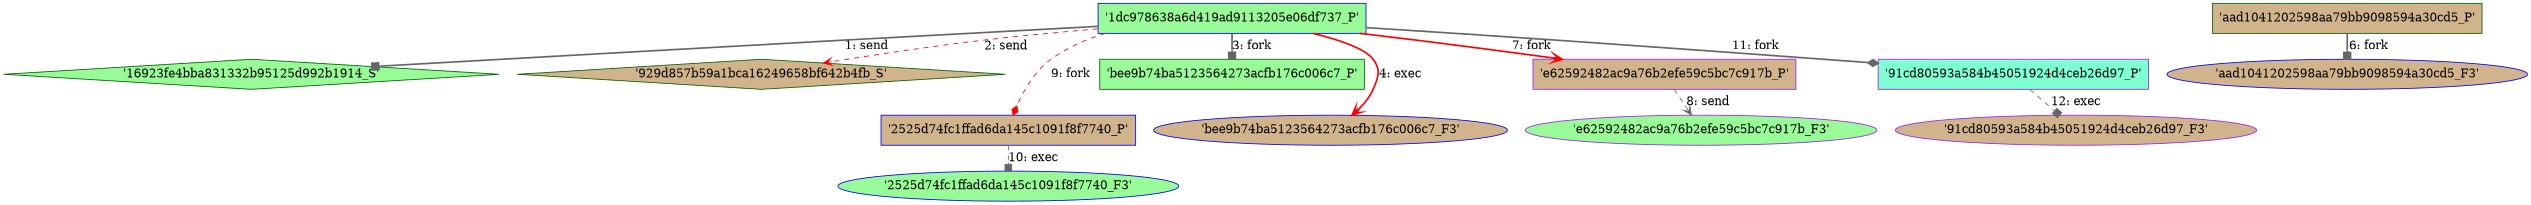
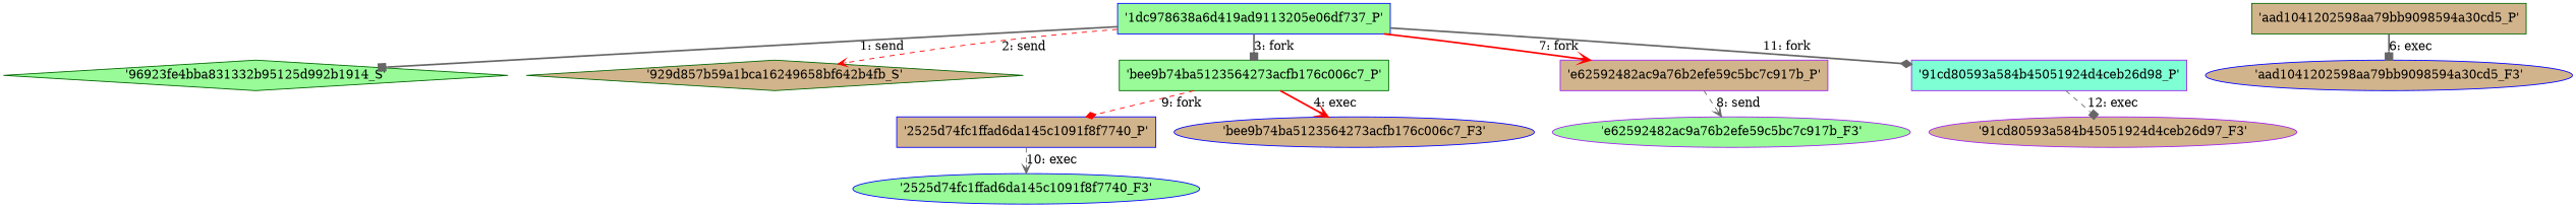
  digraph {
    engine=neato
    fixedsize=false
    fontsize=10
    nodesep=0.3
    rankdir=TB
    ranksep=0
    splines=true
    node [color=blue fillcolor=tan node_type=Process shape=box style=filled]
    edge [arrowhead=box color=gray40 style=bold]
-   "'96923fe4bba831332b95125d992b1914_S'" [color=darkgreen fillcolor=palegreen node_type=Socket shape=diamond label="'16923fe4bba831332b95125d992b1914_S'"]
+   "'96923fe4bba831332b95125d992b1914_S'" [color=darkgreen fillcolor=palegreen node_type=Socket shape=diamond]
    "'1dc978638a6d419ad9113205e06df737_P'" [fillcolor=palegreen]
    "'929d857b59a1bca16249658bf642b4fb_S'" [color=darkgreen node_type=Socket shape=diamond]
    "'bee9b74ba5123564273acfb176c006c7_P'" [color=darkgreen fillcolor=palegreen]
    "'e62592482ac9a76b2efe59c5bc7c917b_P'" [color=purple]
    "'2525d74fc1ffad6da145c1091f8f7740_P'"
-   "'91cd80593a584b45051924d4ceb26d97_P'" [color=purple fillcolor=aquamarine]
+   "'91cd80593a584b45051924d4ceb26d97_P'" [color=purple fillcolor=aquamarine label="'91cd80593a584b45051924d4ceb26d98_P'"]
    "'bee9b74ba5123564273acfb176c006c7_F3'" [node_type=File shape=ellipse]
    "'aad1041202598aa79bb9098594a30cd5_P'" [color=darkgreen]
    "'aad1041202598aa79bb9098594a30cd5_F3'" [node_type=File shape=ellipse]
    "'e62592482ac9a76b2efe59c5bc7c917b_F3'" [color=purple fillcolor=palegreen node_type=File shape=ellipse]
    "'2525d74fc1ffad6da145c1091f8f7740_F3'" [fillcolor=palegreen node_type=File shape=ellipse]
    "'91cd80593a584b45051924d4ceb26d97_F3'" [color=purple node_type=File shape=ellipse]
    "'1dc978638a6d419ad9113205e06df737_P'" -> "'96923fe4bba831332b95125d992b1914_S'" [label="1: send"]
    "'1dc978638a6d419ad9113205e06df737_P'" -> "'929d857b59a1bca16249658bf642b4fb_S'" [arrowhead=vee color=red label="2: send" style=dashed]
    "'1dc978638a6d419ad9113205e06df737_P'" -> "'bee9b74ba5123564273acfb176c006c7_P'" [label="3: fork"]
    "'1dc978638a6d419ad9113205e06df737_P'" -> "'e62592482ac9a76b2efe59c5bc7c917b_P'" [arrowhead=vee color=red label="7: fork"]
-   "'1dc978638a6d419ad9113205e06df737_P'" -> "'2525d74fc1ffad6da145c1091f8f7740_P'" [arrowhead=diamond color=red label="9: fork" style=dashed]
+   "'bee9b74ba5123564273acfb176c006c7_P'" -> "'2525d74fc1ffad6da145c1091f8f7740_P'" [arrowhead=diamond color=red label="9: fork" style=dashed]
    "'1dc978638a6d419ad9113205e06df737_P'" -> "'91cd80593a584b45051924d4ceb26d97_P'" [arrowhead=diamond label="11: fork"]
-   "'1dc978638a6d419ad9113205e06df737_P'" -> "'bee9b74ba5123564273acfb176c006c7_F3'" [arrowhead=vee color=red label="4: exec"]
+   "'bee9b74ba5123564273acfb176c006c7_P'" -> "'bee9b74ba5123564273acfb176c006c7_F3'" [arrowhead=vee color=red label="4: exec"]
    "'e62592482ac9a76b2efe59c5bc7c917b_P'" -> "'e62592482ac9a76b2efe59c5bc7c917b_F3'" [arrowhead=vee label="8: send" style=dashed]
-   "'2525d74fc1ffad6da145c1091f8f7740_P'" -> "'2525d74fc1ffad6da145c1091f8f7740_F3'" [label="10: exec" style=dashed]
+   "'2525d74fc1ffad6da145c1091f8f7740_P'" -> "'2525d74fc1ffad6da145c1091f8f7740_F3'" [arrowhead=vee label="10: exec" style=dashed]
    "'91cd80593a584b45051924d4ceb26d97_P'" -> "'91cd80593a584b45051924d4ceb26d97_F3'" [label="12: exec" style=dashed]
-   "'aad1041202598aa79bb9098594a30cd5_P'" -> "'aad1041202598aa79bb9098594a30cd5_F3'" [label="6: fork"]
+   "'aad1041202598aa79bb9098594a30cd5_P'" -> "'aad1041202598aa79bb9098594a30cd5_F3'" [label="6: exec"]
  }
